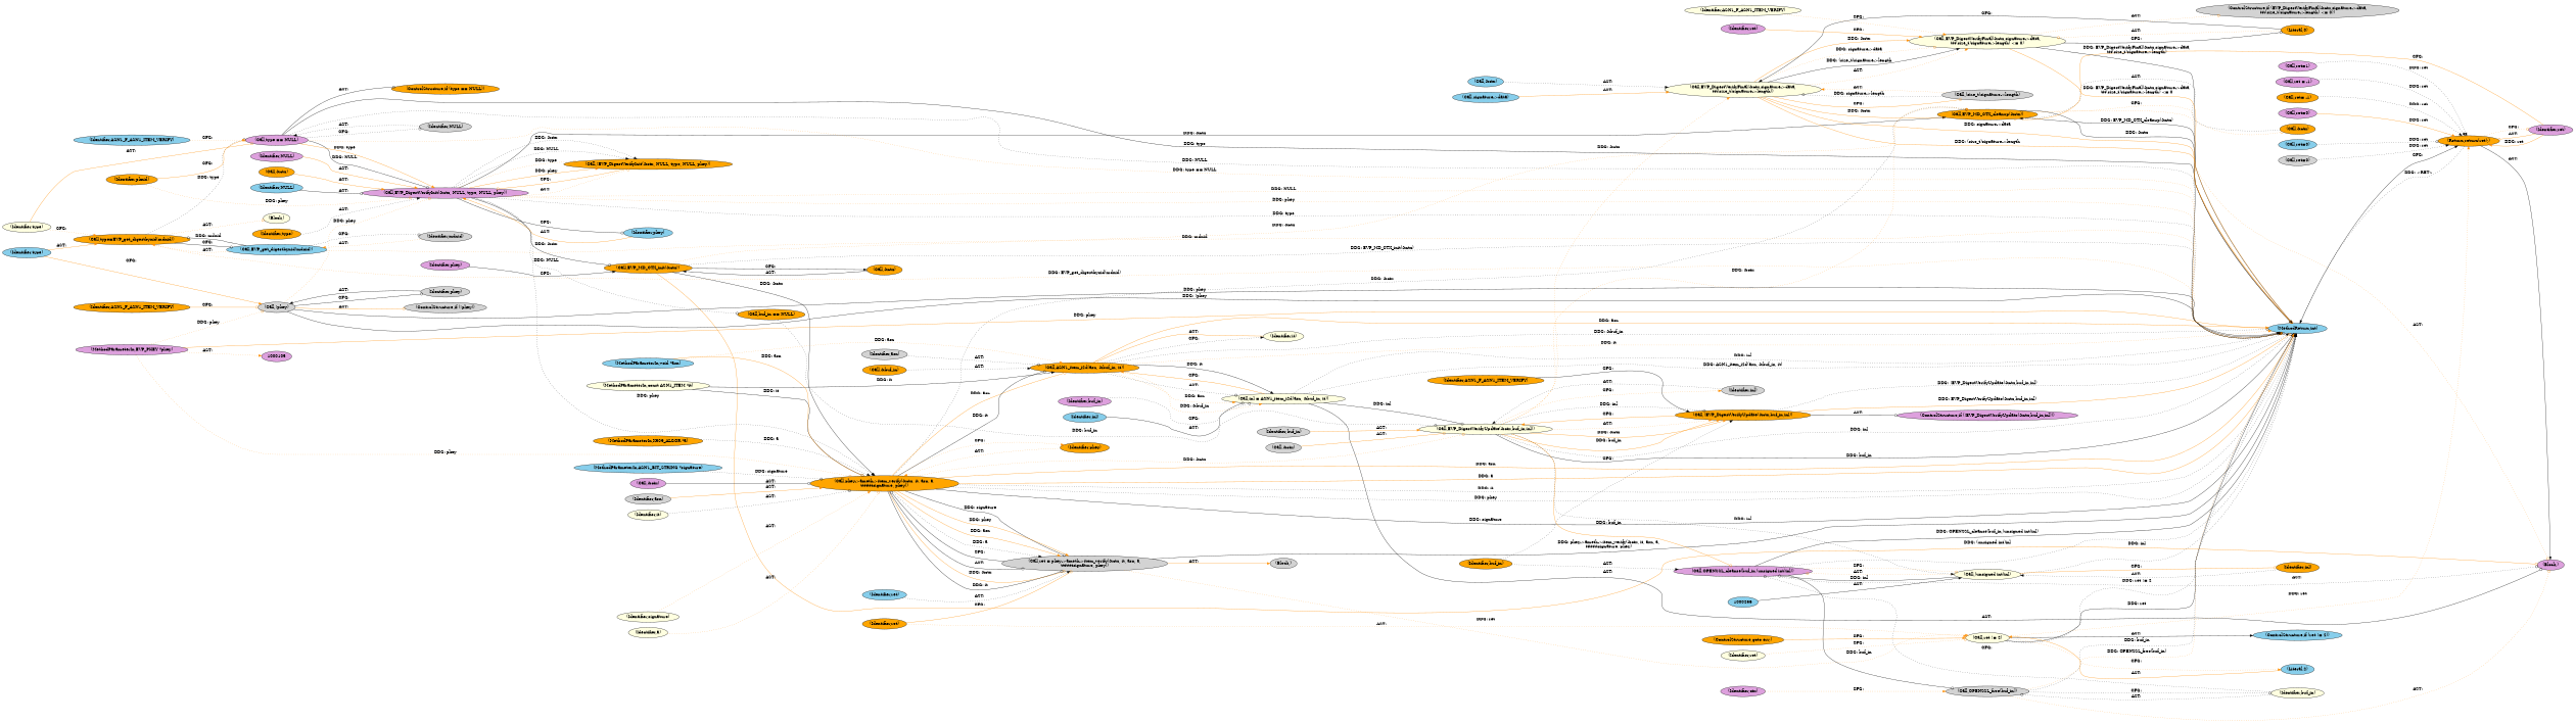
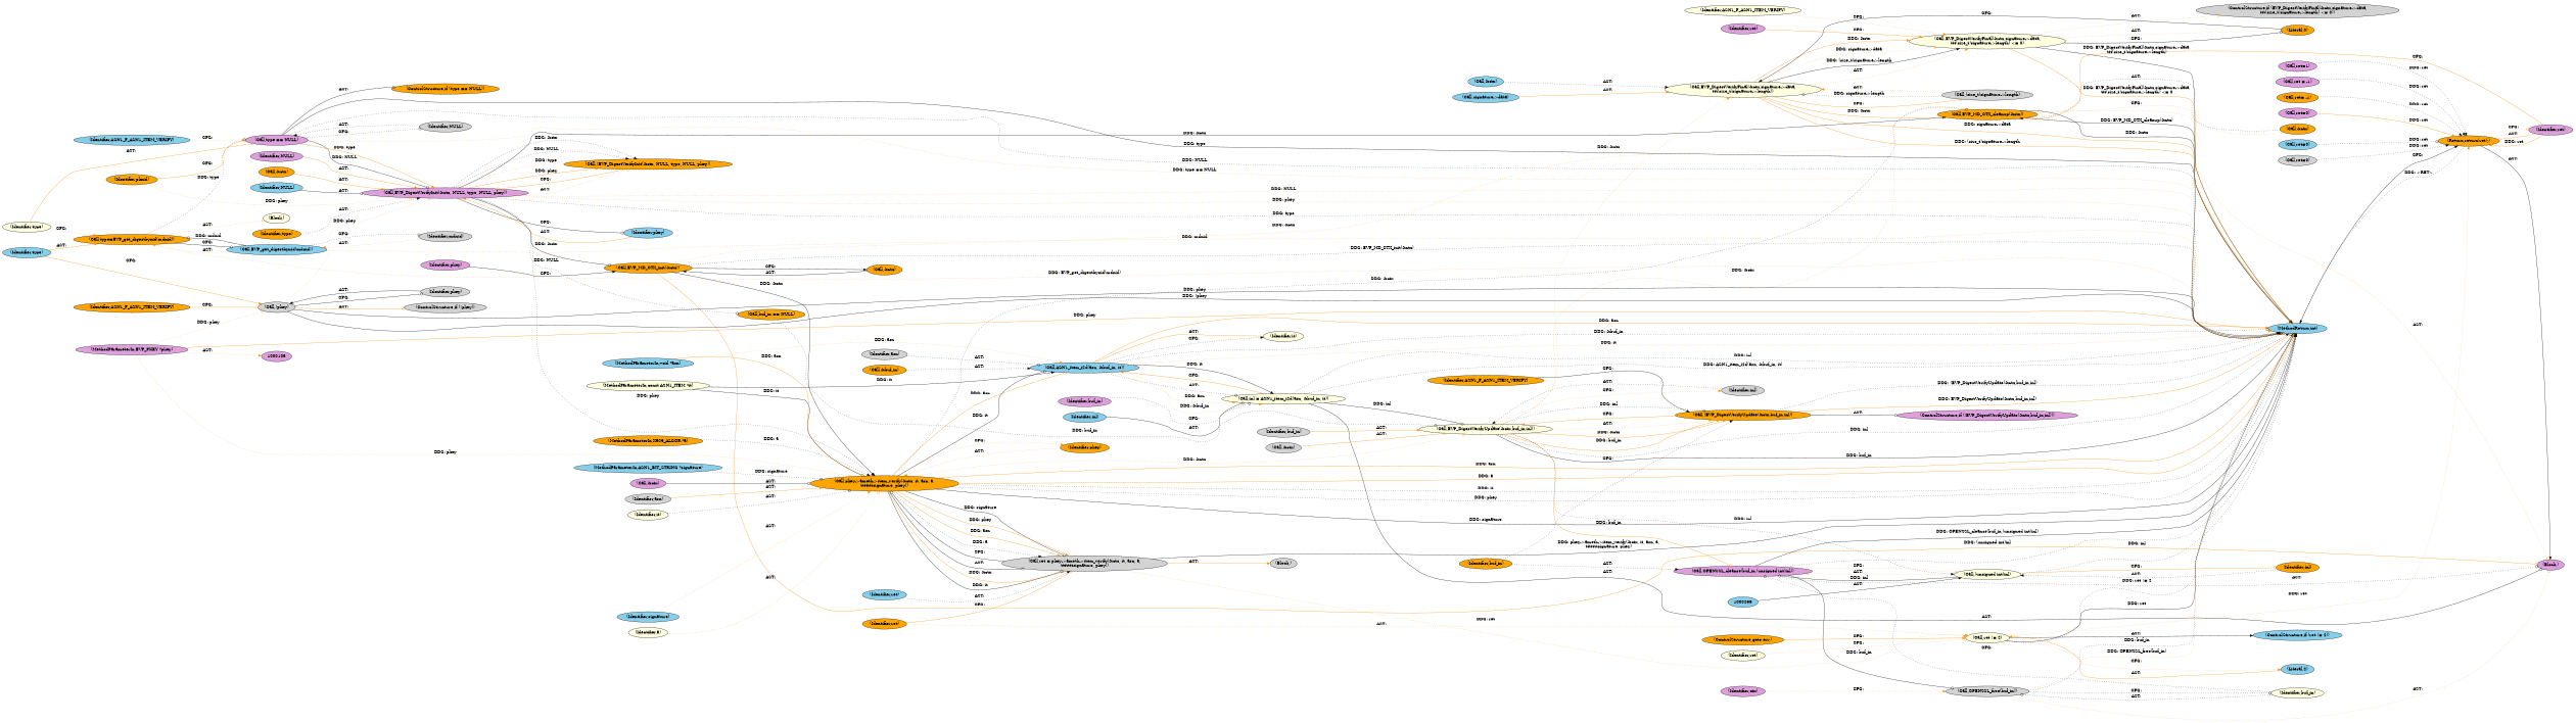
  digraph {
    rankdir=LR
    node [fillcolor=orange style=filled]
    edge [arrowhead=normal color=black style=dotted]
    n1 [label="(Call,EVP_MD_CTX_init(&ctx))"]
    n2 [label="(Call,pkey->ameth->item_verify(&ctx, it, asn, a,\n\t\t\t\t\t\t\tsignature, pkey))"]
    n3 [label="(Call,EVP_MD_CTX_cleanup(&ctx))"]
    n4 [fillcolor=plum label="(Block,)"]
    n5 [label="(Call,&ctx)"]
    n6 [fillcolor=skyblue label="(MethodReturn,int)"]
    n7 [fillcolor=lightgrey label="(Call,ret = pkey->ameth->item_verify(&ctx, it, asn, a,\n\t\t\t\t\t\t\tsignature, pkey))"]
-   n8 [label="(Call,ASN1_item_i2d(asn, &buf_in, it))"]
+   n8 [fillcolor=skyblue label="(Call,ASN1_item_i2d(asn, &buf_in, it))"]
    n9 [fillcolor=lightyellow label="(Call,EVP_DigestVerifyUpdate(&ctx,buf_in,inl))"]
    n10 [label="(Identifier,pkey)"]
    n11 [label="(Call,&ctx)"]
    n12 [label="(Return,return(ret);)"]
    n13 [fillcolor=plum label="(Call,EVP_DigestVerifyInit(&ctx, NULL, type, NULL, pkey))"]
    n14 [label="(Call,buf_in == NULL)"]
    n15 [label="(Call,!EVP_DigestVerifyInit(&ctx, NULL, type, NULL, pkey))"]
    n16 [fillcolor=skyblue label="(Identifier,pkey)"]
    n17 [fillcolor=plum label="(Call,type == NULL)"]
    n18 [fillcolor=lightgrey label="(Identifier,NULL)"]
    n19 [label="(ControlStructure,if (type == NULL))"]
    n20 [label="(Call,type=EVP_get_digestbynid(mdnid))"]
    n21 [fillcolor=skyblue label="(Call,EVP_get_digestbynid(mdnid))"]
    n22 [fillcolor=lightyellow label="(Block,)"]
    n23 [fillcolor=lightgrey label="(Identifier,mdnid)"]
    n24 [fillcolor=lightgrey label="(Call,!pkey)"]
    n25 [fillcolor=lightgrey label="(ControlStructure,if (!pkey))"]
    n26 [fillcolor=lightgrey label="(Identifier,pkey)"]
    n27 [fillcolor=plum label="(MethodParameterIn,EVP_PKEY *pkey)"]
    1000105 [fillcolor=plum]
    n29 [fillcolor=lightyellow label="(Call,ret != 2)"]
    n30 [fillcolor=lightgrey label="(Block,)"]
    n31 [fillcolor=lightyellow label="(Call,inl = ASN1_item_i2d(asn, &buf_in, it))"]
    n32 [fillcolor=lightyellow label="(Identifier,it)"]
    n33 [label="(Call,!EVP_DigestVerifyUpdate(&ctx,buf_in,inl))"]
    n34 [fillcolor=plum label="(Call,OPENSSL_cleanse(buf_in,(unsigned int)inl))"]
    n35 [fillcolor=lightyellow label="(Call,(unsigned int)inl)"]
    n36 [fillcolor=lightyellow label="(Call,EVP_DigestVerifyFinal(&ctx,signature->data,\n\t\t\t(size_t)signature->length))"]
    n37 [fillcolor=lightgrey label="(Identifier,inl)"]
    n38 [fillcolor=skyblue label="(Literal,2)"]
    n39 [fillcolor=skyblue label="(ControlStructure,if (ret != 2))"]
    n40 [fillcolor=plum label="(Identifier,ret)"]
    n41 [fillcolor=plum label="(ControlStructure,if (!EVP_DigestVerifyUpdate(&ctx,buf_in,inl)))"]
    n42 [fillcolor=lightgrey label="(Call,OPENSSL_free(buf_in))"]
    n43 [label="(Identifier,inl)"]
    n44 [fillcolor=lightyellow label="(Call,EVP_DigestVerifyFinal(&ctx,signature->data,\n\t\t\t(size_t)signature->length) <= 0)"]
    n45 [fillcolor=lightgrey label="(Call,(size_t)signature->length)"]
    n46 [fillcolor=lightyellow label="(Identifier,buf_in)"]
    n47 [fillcolor=lightgrey label="(ControlStructure,if (EVP_DigestVerifyFinal(&ctx,signature->data,\n\t\t\t(size_t)signature->length) <= 0))"]
    n48 [label="(Literal,0)"]
    n49 [fillcolor=skyblue label="(Identifier,ret)"]
    n50 [fillcolor=lightgrey label="(Identifier,asn)"]
    n51 [fillcolor=lightyellow label="(Identifier,ASN1_F_ASN1_ITEM_VERIFY)"]
    n52 [fillcolor=skyblue label="(Identifier,NULL)"]
    n53 [fillcolor=skyblue label="(Call,ret=0)"]
    n54 [label="(Identifier,ASN1_F_ASN1_ITEM_VERIFY)"]
    n55 [fillcolor=lightyellow label="(Identifier,ret)"]
    n56 [label="(Identifier,ret)"]
    n57 [fillcolor=skyblue label="(Call,&ctx)"]
    n58 [label="(Call,&buf_in)"]
    n59 [label="(Identifier,pknid)"]
    n60 [fillcolor=lightgrey label="(Identifier,buf_in)"]
    n61 [label="(Identifier,ASN1_F_ASN1_ITEM_VERIFY)"]
    n62 [fillcolor=skyblue label="(Identifier,ASN1_F_ASN1_ITEM_VERIFY)"]
    n63 [label="(MethodParameterIn,X509_ALGOR *a)"]
    n64 [fillcolor=lightyellow label="(MethodParameterIn,const ASN1_ITEM *it)"]
    n65 [label="(Call,&ctx)"]
    n66 [fillcolor=skyblue label="(Identifier,type)"]
    n67 [fillcolor=skyblue label="(MethodParameterIn,ASN1_BIT_STRING *signature)"]
    n68 [fillcolor=lightgrey label="(Call,ret=0)"]
    n69 [fillcolor=plum label="(Call,&ctx)"]
    n70 [fillcolor=plum label="(Call,ret=1)"]
    n71 [fillcolor=plum label="(Call,ret = -1)"]
    n72 [label="(Identifier,type)"]
    n73 [label="(Call,ret= -1)"]
    n74 [fillcolor=lightgrey label="(Identifier,asn)"]
    n75 [fillcolor=plum label="(Call,ret=0)"]
    n76 [fillcolor=lightyellow label="(Identifier,type)"]
    n77 [fillcolor=plum label="(Identifier,ctx)"]
    n78 [fillcolor=plum label="(Identifier,NULL)"]
    n79 [fillcolor=plum label="(Identifier,pkey)"]
    n80 [fillcolor=plum label="(Identifier,ret)"]
    n81 [fillcolor=lightgrey label="(Call,&ctx)"]
    n82 [fillcolor=skyblue label="(Identifier,inl)"]
    n83 [fillcolor=lightyellow label="(Identifier,it)"]
-   n84 [fillcolor=lightyellow label="(Identifier,signature)"]
+   n84 [fillcolor=skyblue label="(Identifier,signature)"]
    n85 [fillcolor=plum label="(Identifier,buf_in)"]
    n86 [fillcolor=skyblue label="(Call,signature->data)"]
    n87 [fillcolor=lightyellow label="(Identifier,a)"]
    n88 [label="(ControlStructure,goto err;)"]
    n89 [fillcolor=skyblue label="(MethodParameterIn,void *asn)"]
    n90 [label="(Identifier,buf_in)"]
    1000256 [fillcolor=skyblue]
    n1 -> n2 [label="DDG: &ctx" style=solid]
    n1 -> n3 [arrowhead=odot color=darkorange label="DDG: &ctx"]
    n1 -> n4 [arrowhead=odot color=darkorange label="AST: " style=solid]
    n1 -> n5 [label="CFG: " style=solid]
    n1 -> n6 [label="DDG: EVP_MD_CTX_init(&ctx)"]
    n2 -> n3 [arrowhead=odot label="DDG: &ctx"]
    n2 -> n6 [color=darkorange label="DDG: asn" style=solid]
    n2 -> n6 [color=darkorange label="DDG: a" style=solid]
    n2 -> n6 [label="DDG: it"]
    n2 -> n6 [arrowhead=odot label="DDG: pkey"]
    n2 -> n6 [arrowhead=odot label="DDG: signature" style=solid]
    n2 -> n7 [arrowhead=odot label="AST: " style=solid]
    n2 -> n7 [arrowhead=odot color=darkorange label="DDG: &ctx" style=solid]
    n2 -> n7 [arrowhead=odot label="DDG: it" style=solid]
    n2 -> n7 [arrowhead=odot label="DDG: signature" style=solid]
    n2 -> n7 [color=darkorange label="DDG: pkey" style=solid]
    n2 -> n7 [color=darkorange label="DDG: asn" style=solid]
    n2 -> n7 [label="DDG: a"]
    n2 -> n8 [arrowhead=odot color=darkorange label="DDG: asn" style=solid]
    n2 -> n8 [arrowhead=odot label="DDG: it" style=solid]
    n2 -> n9 [arrowhead=odot color=darkorange label="DDG: &ctx"]
    n2 -> n10 [color=darkorange label="CFG: "]
    n3 -> n4 [arrowhead=odot color=darkorange label="AST: "]
    n3 -> n6 [label="DDG: EVP_MD_CTX_cleanup(&ctx)" style=solid]
    n3 -> n6 [label="DDG: &ctx" style=solid]
    n3 -> n11 [arrowhead=odot color=darkorange label="CFG: "]
    n5 -> n1 [label="AST: " style=solid]
    n6 -> n12 [label="CFG: " style=solid]
    n7 -> n2 [arrowhead=odot label="CFG: " style=solid]
    n7 -> n6 [label="DDG: pkey->ameth->item_verify(&ctx, it, asn, a,\n\t\t\t\t\t\t\tsignature, pkey)" style=solid]
    n7 -> n29 [color=darkorange label="DDG: ret"]
    n7 -> n30 [color=darkorange label="AST: " style=solid]
    n8 -> n6 [color=darkorange label="DDG: asn" style=solid]
    n8 -> n6 [arrowhead=odot label="DDG: &buf_in"]
    n8 -> n6 [color=darkorange label="DDG: it"]
    n8 -> n31 [arrowhead=odot label="AST: "]
    n8 -> n31 [color=darkorange label="DDG: asn"]
    n8 -> n31 [color=darkorange label="DDG: &buf_in"]
    n8 -> n31 [label="DDG: it" style=solid]
    n8 -> n32 [label="CFG: "]
    n9 -> n3 [color=darkorange label="DDG: &ctx"]
    n9 -> n6 [arrowhead=odot label="DDG: inl"]
    n9 -> n6 [label="DDG: buf_in" style=solid]
    n9 -> n33 [color=darkorange label="AST: "]
    n9 -> n33 [color=darkorange label="DDG: &ctx" style=solid]
    n9 -> n33 [color=darkorange label="DDG: buf_in" style=solid]
    n9 -> n33 [arrowhead=odot label="DDG: inl"]
    n9 -> n34 [arrowhead=odot color=darkorange label="DDG: buf_in" style=solid]
    n9 -> n35 [label="DDG: inl"]
    n9 -> n36 [color=darkorange label="DDG: &ctx"]
    n9 -> n37 [color=darkorange label="CFG: "]
    n10 -> n2 [color=darkorange label="AST: "]
    n11 -> n3 [label="AST: "]
    n12 -> n4 [label="AST: " style=solid]
    n12 -> n6 [label="DDG: <RET>"]
    n12 -> n40 [arrowhead=odot color=darkorange label="CFG: "]
    n13 -> n1 [arrowhead=odot label="DDG: &ctx" style=solid]
    n13 -> n2 [label="DDG: pkey"]
    n13 -> n3 [label="DDG: &ctx" style=solid]
    n13 -> n6 [arrowhead=odot color=darkorange label="DDG: NULL"]
    n13 -> n6 [arrowhead=odot color=darkorange label="DDG: pkey"]
    n13 -> n6 [arrowhead=odot label="DDG: type"]
    n13 -> n14 [arrowhead=odot label="DDG: NULL"]
    n13 -> n15 [arrowhead=odot color=darkorange label="AST: "]
    n13 -> n15 [label="DDG: &ctx"]
    n13 -> n15 [label="DDG: NULL"]
    n13 -> n15 [arrowhead=odot color=darkorange label="DDG: type"]
    n13 -> n15 [color=darkorange label="DDG: pkey" style=solid]
    n13 -> n16 [arrowhead=odot label="CFG: " style=solid]
    n14 -> n9 [arrowhead=odot label="DDG: buf_in"]
    n15 -> n13 [arrowhead=odot color=darkorange label="CFG: " style=solid]
    n16 -> n13 [color=darkorange label="AST: " style=solid]
    n17 -> n6 [label="DDG: type" style=solid]
    n17 -> n6 [arrowhead=odot label="DDG: NULL"]
    n17 -> n6 [color=darkorange label="DDG: type == NULL"]
    n17 -> n13 [arrowhead=odot label="DDG: NULL" style=solid]
    n17 -> n13 [color=darkorange label="DDG: type" style=solid]
    n17 -> n18 [arrowhead=odot label="CFG: "]
    n17 -> n19 [arrowhead=odot label="AST: " style=solid]
    n18 -> n17 [label="AST: "]
    n20 -> n6 [color=darkorange label="DDG: EVP_get_digestbynid(mdnid)"]
    n20 -> n17 [arrowhead=odot label="DDG: type"]
    n20 -> n21 [arrowhead=odot label="CFG: " style=solid]
    n20 -> n22 [arrowhead=odot color=darkorange label="AST: "]
    n21 -> n6 [arrowhead=odot color=darkorange label="DDG: mdnid"]
    n21 -> n20 [color=darkorange label="AST: "]
    n21 -> n20 [arrowhead=odot label="DDG: mdnid" style=solid]
    n21 -> n23 [arrowhead=odot label="CFG: "]
    n23 -> n21 [color=darkorange label="AST: "]
    n24 -> n6 [label="DDG: !pkey" style=solid]
    n24 -> n6 [label="DDG: pkey" style=solid]
    n24 -> n13 [arrowhead=odot color=darkorange label="DDG: pkey"]
    n24 -> n25 [arrowhead=odot color=darkorange label="AST: " style=solid]
    n24 -> n26 [arrowhead=odot label="CFG: " style=solid]
    n26 -> n24 [label="AST: " style=solid]
    n27 -> n2 [arrowhead=odot color=darkorange label="DDG: pkey"]
    n27 -> n6 [arrowhead=odot color=darkorange label="DDG: pkey" style=solid]
    n27 -> n24 [arrowhead=odot color=darkorange label="DDG: pkey"]
    n27 -> 1000105 [color=darkorange label="AST: "]
    n29 -> n6 [arrowhead=odot label="DDG: ret != 2"]
    n29 -> n6 [arrowhead=odot label="DDG: ret" style=solid]
    n29 -> n12 [color=darkorange label="DDG: ret"]
    n29 -> n38 [color=darkorange label="CFG: "]
    n29 -> n39 [label="AST: " style=solid]
    n31 -> n4 [arrowhead=odot label="AST: " style=solid]
    n31 -> n6 [arrowhead=odot label="DDG: inl"]
    n31 -> n6 [arrowhead=odot label="DDG: ASN1_item_i2d(asn, &buf_in, it)"]
    n31 -> n8 [color=darkorange label="CFG: " style=solid]
    n31 -> n9 [arrowhead=odot label="DDG: inl" style=solid]
    n32 -> n8 [arrowhead=odot color=darkorange label="AST: " style=solid]
    n33 -> n6 [label="DDG: !EVP_DigestVerifyUpdate(&ctx,buf_in,inl)"]
    n33 -> n6 [arrowhead=odot color=darkorange label="DDG: EVP_DigestVerifyUpdate(&ctx,buf_in,inl)" style=solid]
    n33 -> n9 [color=darkorange label="CFG: " style=solid]
    n33 -> n41 [arrowhead=odot label="AST: " style=solid]
    n34 -> n4 [arrowhead=odot label="AST: "]
    n34 -> n6 [label="DDG: OPENSSL_cleanse(buf_in,(unsigned int)inl)" style=solid]
    n34 -> n6 [label="DDG: (unsigned int)inl"]
    n34 -> n35 [arrowhead=odot color=darkorange label="CFG: "]
    n34 -> n42 [arrowhead=odot label="DDG: buf_in" style=solid]
    n35 -> n6 [label="DDG: inl"]
    n35 -> n34 [arrowhead=odot color=darkorange label="AST: "]
    n35 -> n34 [arrowhead=odot label="DDG: inl" style=solid]
    n35 -> n43 [arrowhead=odot color=darkorange label="CFG: " style=solid]
    n36 -> n3 [arrowhead=odot color=darkorange label="DDG: &ctx" style=solid]
    n36 -> n6 [arrowhead=odot color=darkorange label="DDG: signature->data" style=solid]
    n36 -> n6 [color=darkorange label="DDG: (size_t)signature->length" style=solid]
    n36 -> n44 [color=darkorange label="AST: "]
    n36 -> n44 [color=darkorange label="DDG: &ctx" style=solid]
    n36 -> n44 [arrowhead=odot color=darkorange label="DDG: signature->data"]
    n36 -> n44 [label="DDG: (size_t)signature->length" style=solid]
    n36 -> n45 [arrowhead=odot color=darkorange label="CFG: " style=solid]
    n37 -> n9 [label="AST: "]
    n38 -> n29 [color=darkorange label="AST: " style=solid]
    n40 -> n3 [arrowhead=odot color=darkorange label="CFG: " style=solid]
    n40 -> n12 [arrowhead=odot color=darkorange label="AST: " style=solid]
    n40 -> n12 [color=darkorange label="DDG: ret" style=solid]
    n42 -> n4 [arrowhead=odot color=darkorange label="AST: "]
    n42 -> n6 [arrowhead=odot label="DDG: buf_in"]
    n42 -> n6 [color=darkorange label="DDG: OPENSSL_free(buf_in)"]
    n42 -> n46 [arrowhead=odot label="CFG: "]
    n43 -> n35 [label="AST: "]
    n44 -> n6 [label="DDG: EVP_DigestVerifyFinal(&ctx,signature->data,\n\t\t\t(size_t)signature->length)" style=solid]
    n44 -> n6 [arrowhead=odot color=darkorange label="DDG: EVP_DigestVerifyFinal(&ctx,signature->data,\n\t\t\t(size_t)signature->length) <= 0" style=solid]
    n44 -> n47 [arrowhead=odot color=darkorange label="AST: "]
    n44 -> n48 [arrowhead=odot label="CFG: " style=solid]
    n45 -> n36 [color=darkorange label="AST: "]
    n45 -> n36 [arrowhead=odot label="DDG: signature->length"]
    n46 -> n34 [arrowhead=odot label="CFG: "]
    n46 -> n42 [arrowhead=odot label="AST: "]
    n48 -> n36 [label="CFG: " style=solid]
    n48 -> n44 [arrowhead=odot color=darkorange label="AST: "]
    n49 -> n7 [label="AST: "]
    n50 -> n8 [arrowhead=odot label="AST: "]
    n51 -> n44 [color=darkorange label="CFG: "]
    n52 -> n13 [arrowhead=odot label="AST: " style=solid]
    n53 -> n12 [arrowhead=odot label="DDG: ret"]
    n54 -> n24 [arrowhead=odot color=darkorange label="CFG: " style=solid]
    n55 -> n29 [arrowhead=odot color=darkorange label="CFG: "]
    n56 -> n7 [arrowhead=odot color=darkorange label="CFG: " style=solid]
    n56 -> n29 [color=darkorange label="AST: "]
    n57 -> n36 [label="AST: "]
    n58 -> n8 [label="AST: "]
    n59 -> n13 [arrowhead=odot color=darkorange label="DDG: pkey"]
    n59 -> n17 [arrowhead=odot color=darkorange label="CFG: " style=solid]
    n60 -> n9 [color=darkorange label="AST: " style=solid]
    n61 -> n33 [label="CFG: " style=solid]
    n62 -> n17 [color=darkorange label="CFG: "]
    n63 -> n2 [label="DDG: a"]
    n64 -> n2 [arrowhead=odot label="DDG: it" style=solid]
    n64 -> n8 [label="DDG: it" style=solid]
    n65 -> n13 [color=darkorange label="AST: " style=solid]
    n66 -> n20 [color=darkorange label="AST: " style=solid]
    n66 -> n24 [color=darkorange label="CFG: " style=solid]
    n67 -> n2 [arrowhead=odot label="DDG: signature"]
    n68 -> n12 [label="DDG: ret"]
    n69 -> n2 [arrowhead=odot label="AST: " style=solid]
    n70 -> n12 [label="DDG: ret"]
    n71 -> n12 [label="DDG: ret"]
    n72 -> n13 [label="AST: "]
    n73 -> n12 [label="DDG: ret"]
    n74 -> n2 [color=darkorange label="AST: " style=solid]
    n75 -> n12 [color=darkorange label="DDG: ret" style=solid]
    n76 -> n17 [arrowhead=odot color=darkorange label="AST: " style=solid]
    n76 -> n20 [color=darkorange label="CFG: "]
    n77 -> n42 [color=darkorange label="CFG: "]
    n78 -> n13 [color=darkorange label="AST: " style=solid]
    n79 -> n1 [label="CFG: " style=solid]
    n80 -> n44 [color=darkorange label="CFG: " style=solid]
    n81 -> n9 [arrowhead=odot color=darkorange label="AST: " style=solid]
    n82 -> n31 [arrowhead=odot label="AST: " style=solid]
    n83 -> n2 [arrowhead=odot label="AST: "]
    n84 -> n2 [color=darkorange label="AST: "]
    n85 -> n31 [arrowhead=odot label="CFG: "]
    n86 -> n36 [color=darkorange label="AST: " style=solid]
    n87 -> n2 [arrowhead=odot color=darkorange label="AST: "]
    n88 -> n29 [color=darkorange label="CFG: " style=solid]
    n89 -> n2 [arrowhead=odot color=darkorange label="DDG: asn" style=solid]
    n89 -> n8 [color=darkorange label="DDG: asn"]
    n90 -> n33 [label="CFG: "]
    n90 -> n34 [label="AST: "]
    1000256 -> n35 [label="AST: " style=solid]
  }
